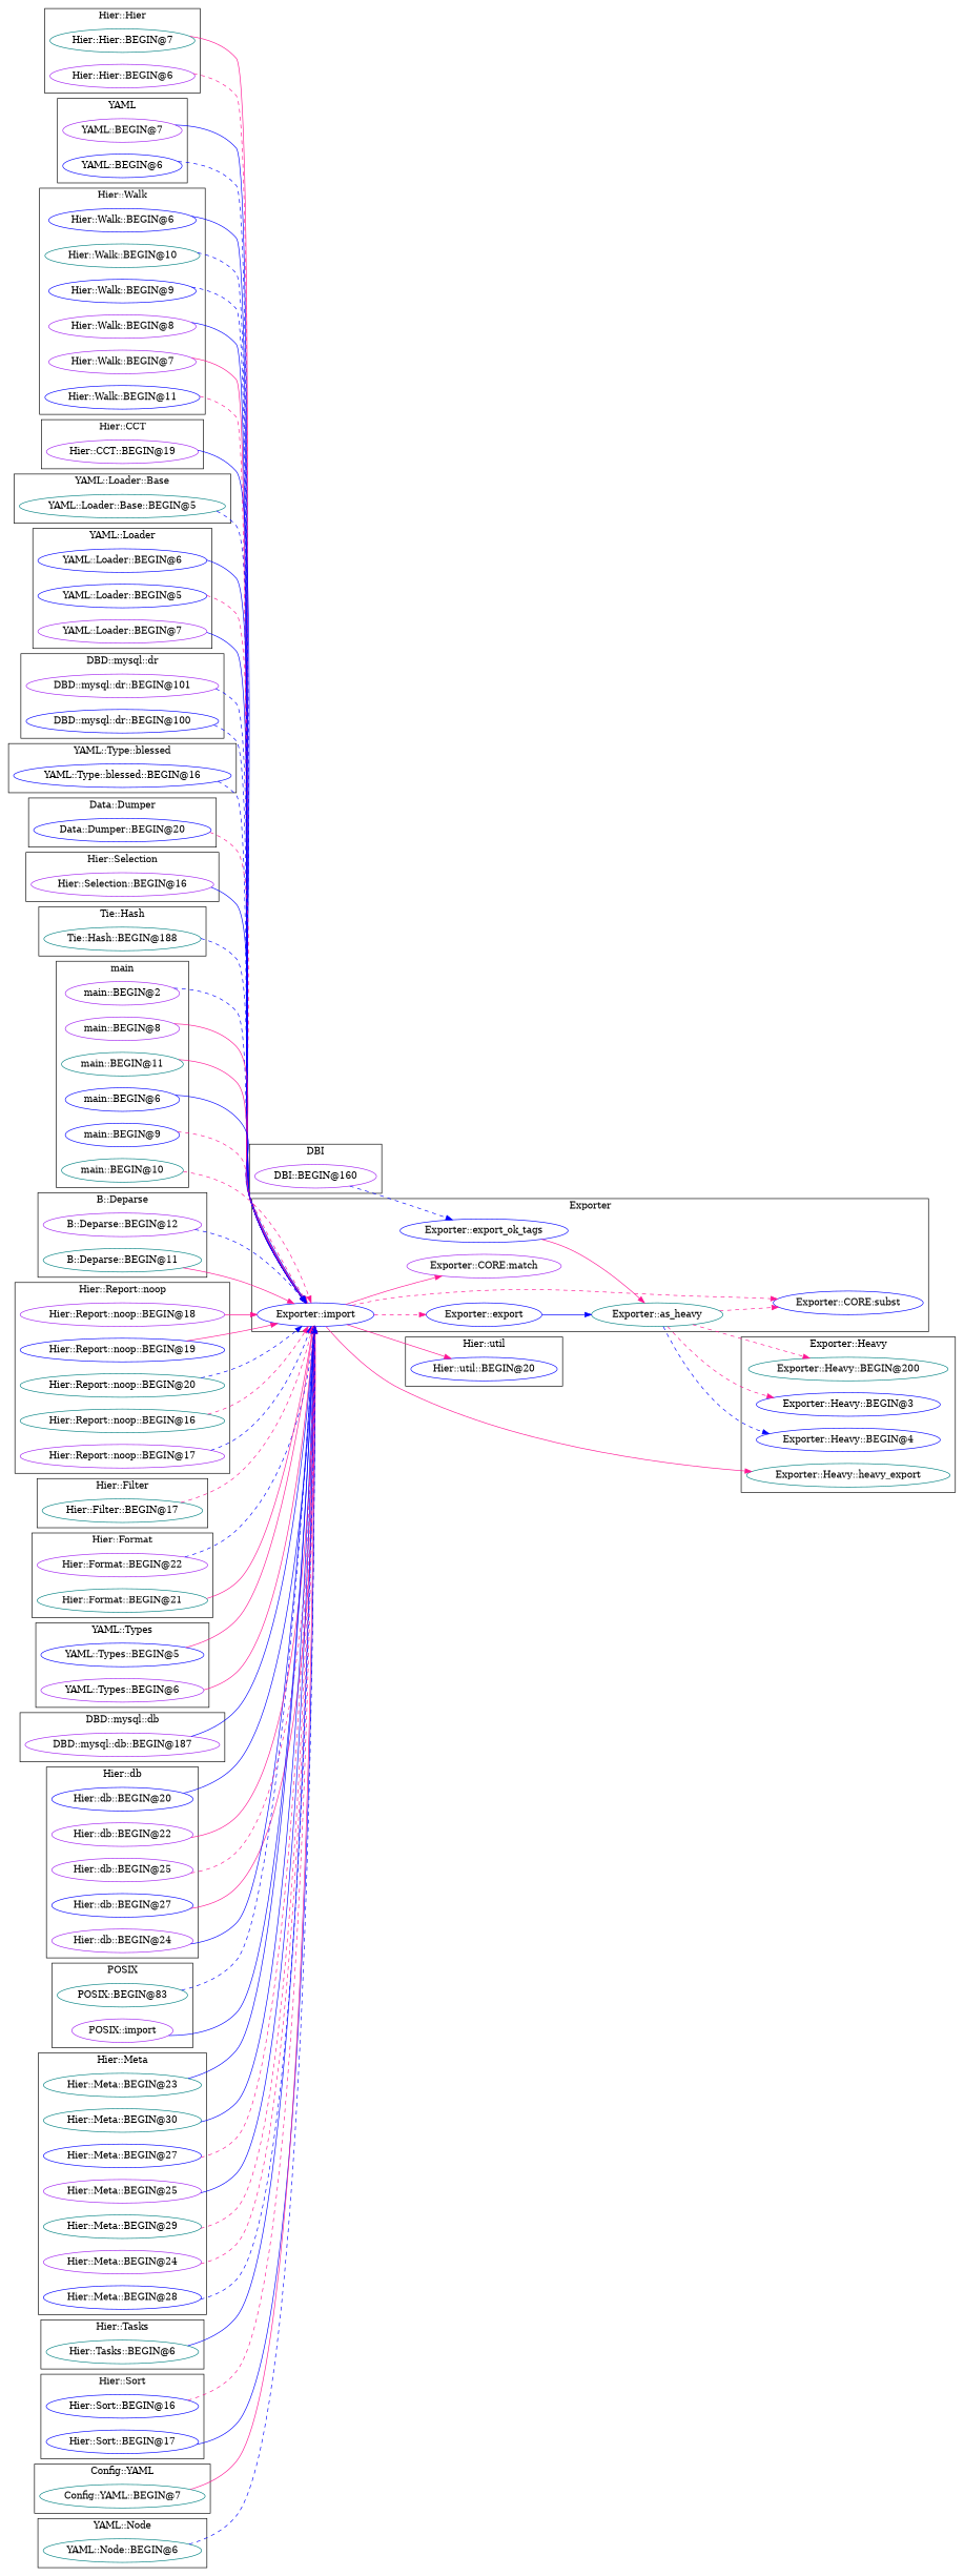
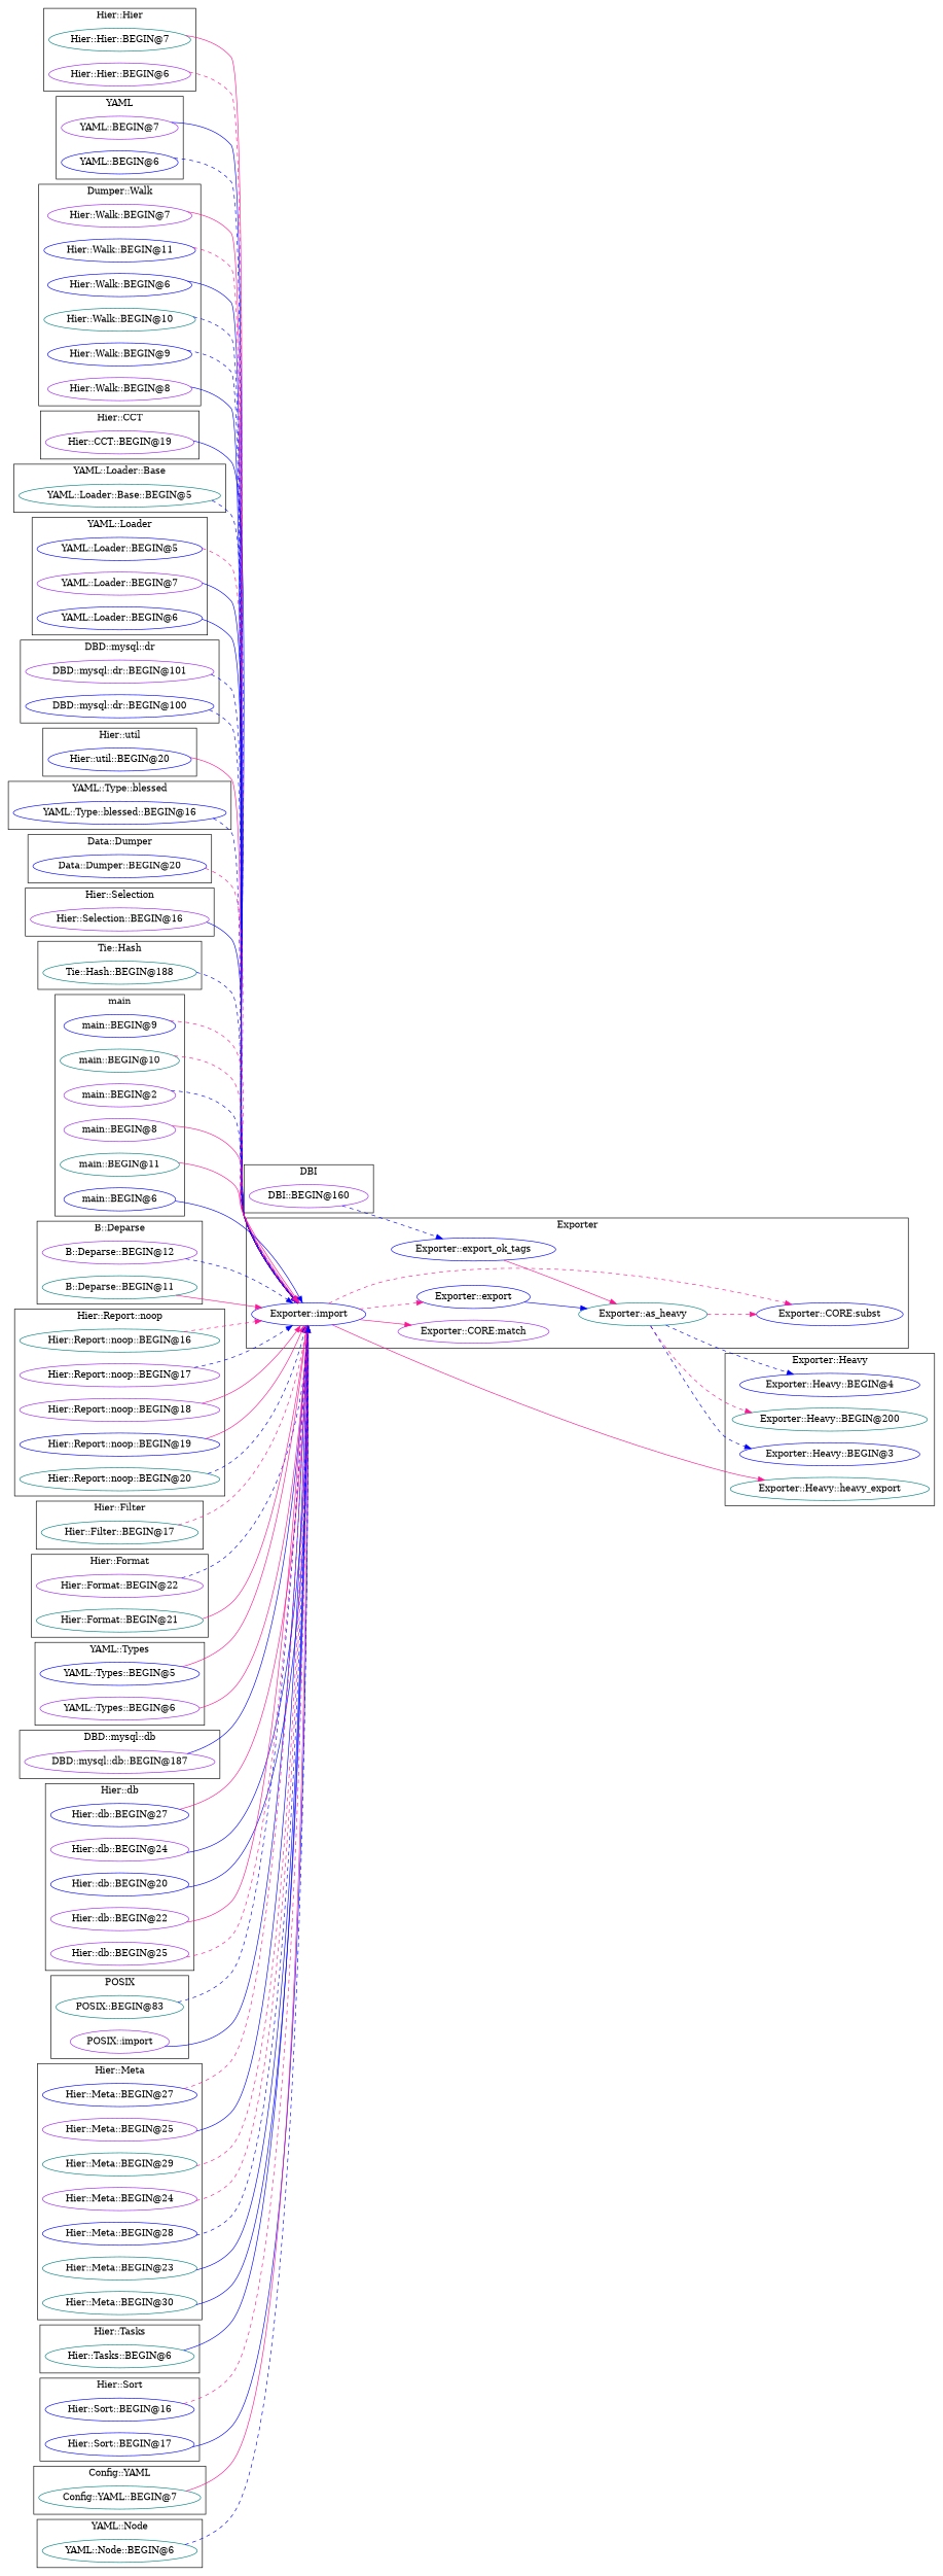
  digraph {
    rankdir=LR
    node [color=blue]
    edge [color=blue style=dashed]
    "Hier::Hier::BEGIN@7" [color=teal]
    "Hier::Hier::BEGIN@6" [color=purple]
    "YAML::BEGIN@7" [color=purple]
    "YAML::BEGIN@6"
    "Hier::Walk::BEGIN@7" [color=purple]
    "Hier::Walk::BEGIN@11"
    "Hier::Walk::BEGIN@6"
    "Hier::Walk::BEGIN@10" [color=teal]
    "Hier::Walk::BEGIN@9"
    "Hier::Walk::BEGIN@8" [color=purple]
    "Hier::CCT::BEGIN@19" [color=purple]
    "YAML::Loader::Base::BEGIN@5" [color=teal]
    "YAML::Loader::BEGIN@5"
    "YAML::Loader::BEGIN@7" [color=purple]
    "YAML::Loader::BEGIN@6"
    "DBD::mysql::dr::BEGIN@101" [color=purple]
    "DBD::mysql::dr::BEGIN@100"
    "DBI::BEGIN@160" [color=purple]
    "Hier::util::BEGIN@20"
    "YAML::Type::blessed::BEGIN@16"
    "Data::Dumper::BEGIN@20"
    "Hier::Selection::BEGIN@16" [color=purple]
    "Tie::Hash::BEGIN@188" [color=teal]
    "main::BEGIN@9"
    "main::BEGIN@10" [color=teal]
    "main::BEGIN@2" [color=purple]
    "main::BEGIN@8" [color=purple]
    "main::BEGIN@11" [color=teal]
    "main::BEGIN@6"
    "B::Deparse::BEGIN@12" [color=purple]
    "B::Deparse::BEGIN@11" [color=teal]
    "Hier::Report::noop::BEGIN@16" [color=teal]
    "Hier::Report::noop::BEGIN@17" [color=purple]
    "Hier::Report::noop::BEGIN@18" [color=purple]
    "Hier::Report::noop::BEGIN@19"
    "Hier::Report::noop::BEGIN@20" [color=teal]
    "Hier::Filter::BEGIN@17" [color=teal]
    "Hier::Format::BEGIN@22" [color=purple]
    "Hier::Format::BEGIN@21" [color=teal]
    "YAML::Types::BEGIN@5"
    "YAML::Types::BEGIN@6" [color=purple]
    "DBD::mysql::db::BEGIN@187" [color=purple]
    "Hier::db::BEGIN@27"
    "Hier::db::BEGIN@24" [color=purple]
    "Hier::db::BEGIN@20"
    "Hier::db::BEGIN@22" [color=purple]
    "Hier::db::BEGIN@25" [color=purple]
    n48 [color=teal label="POSIX::BEGIN@83"]
    "POSIX::import" [color=purple]
    "Hier::Meta::BEGIN@28"
    "Hier::Meta::BEGIN@23" [color=teal]
    "Hier::Meta::BEGIN@30" [color=teal]
    "Hier::Meta::BEGIN@27"
    "Hier::Meta::BEGIN@25" [color=purple]
    "Hier::Meta::BEGIN@29" [color=teal]
    "Hier::Meta::BEGIN@24" [color=purple]
    "Hier::Tasks::BEGIN@6" [color=teal]
    "Hier::Sort::BEGIN@16"
    "Hier::Sort::BEGIN@17"
    "Exporter::Heavy::BEGIN@4"
    "Exporter::Heavy::BEGIN@200" [color=teal]
    "Exporter::Heavy::heavy_export" [color=teal]
    "Exporter::Heavy::BEGIN@3"
    "Config::YAML::BEGIN@7" [color=teal]
    "Exporter::import"
    "Exporter::as_heavy" [color=teal]
    "Exporter::CORE:subst"
    "Exporter::export"
    "Exporter::export_ok_tags"
    "Exporter::CORE:match" [color=purple]
    "YAML::Node::BEGIN@6" [color=teal]
    subgraph cluster_1 {
      label="Hier::Hier"
      "Hier::Hier::BEGIN@7"
      "Hier::Hier::BEGIN@6"
    }
    subgraph cluster_2 {
      label=YAML
      "YAML::BEGIN@7"
      "YAML::BEGIN@6"
    }
    subgraph cluster_3 {
-     label="Hier::Walk"
+     label="Dumper::Walk"
      "Hier::Walk::BEGIN@7"
      "Hier::Walk::BEGIN@11"
      "Hier::Walk::BEGIN@6"
      "Hier::Walk::BEGIN@10"
      "Hier::Walk::BEGIN@9"
      "Hier::Walk::BEGIN@8"
    }
    subgraph cluster_4 {
      label="Hier::CCT"
      "Hier::CCT::BEGIN@19"
    }
    subgraph cluster_5 {
      label="YAML::Loader::Base"
      "YAML::Loader::Base::BEGIN@5"
    }
    subgraph cluster_6 {
      label="YAML::Loader"
      "YAML::Loader::BEGIN@5"
      "YAML::Loader::BEGIN@7"
      "YAML::Loader::BEGIN@6"
    }
    subgraph cluster_7 {
      label="DBD::mysql::dr"
      "DBD::mysql::dr::BEGIN@101"
      "DBD::mysql::dr::BEGIN@100"
    }
    subgraph cluster_8 {
      label=DBI
      "DBI::BEGIN@160"
    }
    subgraph cluster_9 {
      label="Hier::util"
      "Hier::util::BEGIN@20"
    }
    subgraph cluster_10 {
      label="YAML::Type::blessed"
      "YAML::Type::blessed::BEGIN@16"
    }
    subgraph cluster_11 {
      label="Data::Dumper"
      "Data::Dumper::BEGIN@20"
    }
    subgraph cluster_12 {
      label="Hier::Selection"
      "Hier::Selection::BEGIN@16"
    }
    subgraph cluster_13 {
      label="Tie::Hash"
      "Tie::Hash::BEGIN@188"
    }
    subgraph cluster_14 {
      label=main
      "main::BEGIN@9"
      "main::BEGIN@10"
      "main::BEGIN@2"
      "main::BEGIN@8"
      "main::BEGIN@11"
      "main::BEGIN@6"
    }
    subgraph cluster_15 {
      label="B::Deparse"
      "B::Deparse::BEGIN@12"
      "B::Deparse::BEGIN@11"
    }
    subgraph cluster_16 {
      label="Hier::Report::noop"
      "Hier::Report::noop::BEGIN@16"
      "Hier::Report::noop::BEGIN@17"
      "Hier::Report::noop::BEGIN@18"
      "Hier::Report::noop::BEGIN@19"
      "Hier::Report::noop::BEGIN@20"
    }
    subgraph cluster_17 {
      label="Hier::Filter"
      "Hier::Filter::BEGIN@17"
    }
    subgraph cluster_18 {
      label="Hier::Format"
      "Hier::Format::BEGIN@22"
      "Hier::Format::BEGIN@21"
    }
    subgraph cluster_19 {
      label="YAML::Types"
      "YAML::Types::BEGIN@5"
      "YAML::Types::BEGIN@6"
    }
    subgraph cluster_20 {
      label="DBD::mysql::db"
      "DBD::mysql::db::BEGIN@187"
    }
    subgraph cluster_21 {
      label="Hier::db"
      "Hier::db::BEGIN@27"
      "Hier::db::BEGIN@24"
      "Hier::db::BEGIN@20"
      "Hier::db::BEGIN@22"
      "Hier::db::BEGIN@25"
    }
    subgraph cluster_22 {
      label=POSIX
      n48
      "POSIX::import"
    }
    subgraph cluster_23 {
      label="Hier::Meta"
      "Hier::Meta::BEGIN@28"
      "Hier::Meta::BEGIN@23"
      "Hier::Meta::BEGIN@30"
      "Hier::Meta::BEGIN@27"
      "Hier::Meta::BEGIN@25"
      "Hier::Meta::BEGIN@29"
      "Hier::Meta::BEGIN@24"
    }
    subgraph cluster_24 {
      label="Hier::Tasks"
      "Hier::Tasks::BEGIN@6"
    }
    subgraph cluster_25 {
      label="Hier::Sort"
      "Hier::Sort::BEGIN@16"
      "Hier::Sort::BEGIN@17"
    }
    subgraph cluster_26 {
      label="Exporter::Heavy"
      "Exporter::Heavy::BEGIN@4"
      "Exporter::Heavy::BEGIN@200"
      "Exporter::Heavy::heavy_export"
      "Exporter::Heavy::BEGIN@3"
    }
    subgraph cluster_27 {
      label="Config::YAML"
      "Config::YAML::BEGIN@7"
    }
    subgraph cluster_28 {
      label=Exporter
      "Exporter::import"
      "Exporter::as_heavy"
      "Exporter::CORE:subst"
      "Exporter::export"
      "Exporter::export_ok_tags"
      "Exporter::CORE:match"
    }
    subgraph cluster_29 {
      label="YAML::Node"
      "YAML::Node::BEGIN@6"
    }
    "Hier::Hier::BEGIN@7" -> "Exporter::import" [color=deeppink style=solid]
    "Hier::Hier::BEGIN@6" -> "Exporter::import" [color=deeppink]
    "YAML::BEGIN@7" -> "Exporter::import" [style=solid]
    "YAML::BEGIN@6" -> "Exporter::import"
    "Hier::Walk::BEGIN@7" -> "Exporter::import" [color=deeppink style=solid]
    "Hier::Walk::BEGIN@11" -> "Exporter::import" [color=deeppink]
    "Hier::Walk::BEGIN@6" -> "Exporter::import" [style=solid]
    "Hier::Walk::BEGIN@10" -> "Exporter::import"
    "Hier::Walk::BEGIN@9" -> "Exporter::import"
    "Hier::Walk::BEGIN@8" -> "Exporter::import" [style=solid]
    "Hier::CCT::BEGIN@19" -> "Exporter::import" [style=solid]
    "YAML::Loader::Base::BEGIN@5" -> "Exporter::import"
    "YAML::Loader::BEGIN@5" -> "Exporter::import" [color=deeppink]
    "YAML::Loader::BEGIN@7" -> "Exporter::import" [style=solid]
    "YAML::Loader::BEGIN@6" -> "Exporter::import" [style=solid]
    "DBD::mysql::dr::BEGIN@101" -> "Exporter::import"
    "DBD::mysql::dr::BEGIN@100" -> "Exporter::import"
    "DBI::BEGIN@160" -> "Exporter::export_ok_tags"
-   "Exporter::import" -> "Hier::util::BEGIN@20" [color=deeppink style=solid]
+   "Hier::util::BEGIN@20" -> "Exporter::import" [color=deeppink style=solid]
    "YAML::Type::blessed::BEGIN@16" -> "Exporter::import"
    "Data::Dumper::BEGIN@20" -> "Exporter::import" [color=deeppink]
    "Hier::Selection::BEGIN@16" -> "Exporter::import" [style=solid]
    "Tie::Hash::BEGIN@188" -> "Exporter::import"
    "main::BEGIN@9" -> "Exporter::import" [color=deeppink]
    "main::BEGIN@10" -> "Exporter::import" [color=deeppink]
    "main::BEGIN@2" -> "Exporter::import"
    "main::BEGIN@8" -> "Exporter::import" [color=deeppink style=solid]
    "main::BEGIN@11" -> "Exporter::import" [color=deeppink style=solid]
    "main::BEGIN@6" -> "Exporter::import" [style=solid]
    "B::Deparse::BEGIN@12" -> "Exporter::import"
    "B::Deparse::BEGIN@11" -> "Exporter::import" [color=deeppink style=solid]
    "Hier::Report::noop::BEGIN@16" -> "Exporter::import" [color=deeppink]
    "Hier::Report::noop::BEGIN@17" -> "Exporter::import"
    "Hier::Report::noop::BEGIN@18" -> "Exporter::import" [color=deeppink style=solid]
    "Hier::Report::noop::BEGIN@19" -> "Exporter::import" [color=deeppink style=solid]
    "Hier::Report::noop::BEGIN@20" -> "Exporter::import"
    "Hier::Filter::BEGIN@17" -> "Exporter::import" [color=deeppink]
    "Hier::Format::BEGIN@22" -> "Exporter::import"
    "Hier::Format::BEGIN@21" -> "Exporter::import" [color=deeppink style=solid]
    "YAML::Types::BEGIN@5" -> "Exporter::import" [color=deeppink style=solid]
    "YAML::Types::BEGIN@6" -> "Exporter::import" [color=deeppink style=solid]
    "DBD::mysql::db::BEGIN@187" -> "Exporter::import" [style=solid]
    "Hier::db::BEGIN@27" -> "Exporter::import" [color=deeppink style=solid]
    "Hier::db::BEGIN@24" -> "Exporter::import" [style=solid]
    "Hier::db::BEGIN@20" -> "Exporter::import" [style=solid]
    "Hier::db::BEGIN@22" -> "Exporter::import" [color=deeppink style=solid]
    "Hier::db::BEGIN@25" -> "Exporter::import" [color=deeppink]
    n48 -> "Exporter::import"
    "POSIX::import" -> "Exporter::import" [style=solid]
    "Hier::Meta::BEGIN@28" -> "Exporter::import"
    "Hier::Meta::BEGIN@23" -> "Exporter::import" [style=solid]
    "Hier::Meta::BEGIN@30" -> "Exporter::import" [style=solid]
    "Hier::Meta::BEGIN@27" -> "Exporter::import" [color=deeppink]
    "Hier::Meta::BEGIN@25" -> "Exporter::import" [style=solid]
    "Hier::Meta::BEGIN@29" -> "Exporter::import" [color=deeppink]
    "Hier::Meta::BEGIN@24" -> "Exporter::import" [color=deeppink]
    "Hier::Tasks::BEGIN@6" -> "Exporter::import" [style=solid]
    "Hier::Sort::BEGIN@16" -> "Exporter::import" [color=deeppink]
    "Hier::Sort::BEGIN@17" -> "Exporter::import" [style=solid]
    "Config::YAML::BEGIN@7" -> "Exporter::import" [color=deeppink style=solid]
    "Exporter::import" -> "Exporter::Heavy::heavy_export" [color=deeppink style=solid]
    "Exporter::import" -> "Exporter::CORE:subst" [color=deeppink]
    "Exporter::import" -> "Exporter::export" [color=deeppink]
    "Exporter::import" -> "Exporter::CORE:match" [color=deeppink style=solid]
    "Exporter::as_heavy" -> "Exporter::Heavy::BEGIN@4"
    "Exporter::as_heavy" -> "Exporter::Heavy::BEGIN@200" [color=deeppink]
-   "Exporter::as_heavy" -> "Exporter::Heavy::BEGIN@3" [color=deeppink]
+   "Exporter::as_heavy" -> "Exporter::Heavy::BEGIN@3"
    "Exporter::as_heavy" -> "Exporter::CORE:subst" [color=deeppink]
    "Exporter::export" -> "Exporter::as_heavy" [style=solid]
    "Exporter::export_ok_tags" -> "Exporter::as_heavy" [color=deeppink style=solid]
    "YAML::Node::BEGIN@6" -> "Exporter::import"
  }
